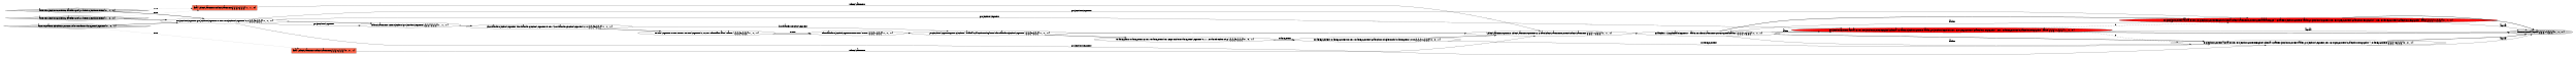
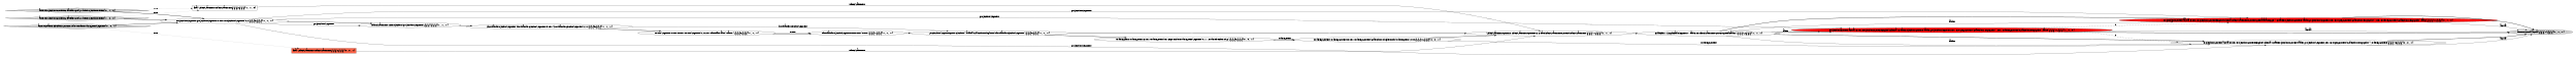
  digraph {
    rankdir=LR
    node [fillcolor=white shape=ellipse style=filled]
    edge [style=bold]
    n1 [label="ShorthandProjectionSegment shorthandProjectionSegment = new ShorthandProjectionSegment(0,10)@@@5@@@['1', '1', '1']"]
    n2 [label="projectionsSegment.getProjections().addAll(Collections.singleton(shorthandProjectionSegment))@@@8@@@['1', '1', '1']"]
    n3 [label="OwnerSegment owner = new OwnerSegment(0,10,new IdentifierValue(\"name\"))@@@6@@@['1', '1', '1']"]
    n4 [label="SelectStatementContext selectStatementContext = createSelectStatementContext(selectStatement)@@@11@@@['1', '1', '1']"]
    n5 [label="OrderByItem orderByItem = new OrderByItem(new ExpressionOrderByItemSegment(0,1,\"\",OrderDirection.ASC))@@@9@@@['0', '0', '1']"]
    n6 [label="shorthandProjectionSegment.setOwner(owner)@@@7@@@['1', '1', '1']"]
    n7 [fillcolor=lightgray label="assertProjectionsContextCreatedProperlyWhenProjectionPresent['1', '0', '0']" shape=diamond]
    n8 [label="ProjectionsSegment projectionsSegment = new ProjectionsSegment(0,0)@@@3@@@['1', '1', '1']"]
-   n9 [fillcolor=tomato label="final SelectStatement selectStatement@@@2@@@['1', '1', '0']" shape=box]
+   n9 [label="final SelectStatement selectStatement@@@2@@@['1', '1', '0']" shape=box]
    n10 [fillcolor=red label="ProjectionsContext actual = new ProjectionsContextEngine(schema,selectStatementContext.getDatabaseType()).createProjectionsContext(tables,projectionsSegment,new GroupByContext(Collections.emptyList()),new OrderByContext(Collections.emptyList(),false))@@@11@@@['0', '1', '0']"]
    n11 [fillcolor=red label="ProjectionsContext actual = new ProjectionsContextEngine(schema).createProjectionsContext(tables,projectionsSegment,new GroupByContext(Collections.emptyList()),new OrderByContext(Collections.emptyList(),false))@@@11@@@['1', '0', '0']"]
    n12 [label="ProjectionsContext actual = new ProjectionsContextEngine(schema).createProjectionsContext(tables,projectionsSegment,new GroupByContext(Collections.emptyList()),orderByContext)@@@13@@@['0', '0', '1']"]
    n13 [label="selectStatement.setProjections(projectionsSegment)@@@4@@@['1', '1', '1']"]
    n14 [label="Collection<SimpleTableSegment> tables = selectStatementContext.getAllTables()@@@12@@@['1', '1', '1']"]
    n15 [label="OrderByContext orderByContext = new OrderByContext(Collections.singletonList(orderByItem),true)@@@10@@@['0', '0', '1']"]
    n16 [fillcolor=lightgray label="assertProjectionsContextCreatedProperlyWhenProjectionPresent['0', '1', '0']" shape=diamond]
    n17 [fillcolor=lightgray label="assertNotNull(actual)@@@14@@@['1', '1', '1']"]
    n18 [fillcolor=lightgray label="assertCreateProjectionsContextWithoutIndexOrderByItemSegment['0', '0', '1']" shape=diamond]
    n19 [fillcolor=tomato label="final SelectStatement selectStatement@@@2@@@['0', '0', '1']" shape=box]
    n1 -> n2 [label=shorthandProjectionSegment style=solid]
    n1 -> n3
    n2 -> n4
    n2 -> n5
    n3 -> n6 [label=owner style=solid]
    n3 -> n6
    n4 -> n14
    n5 -> n15 [label=orderByItem style=solid]
    n5 -> n15
    n6 -> n2
    n7 -> n8
    n7 -> n9 [label=true style=dotted]
    n8 -> n10 [label=projectionsSegment style=solid]
    n8 -> n11 [label=projectionsSegment style=solid]
    n8 -> n12 [label=projectionsSegment style=solid]
    n8 -> n13 [label=projectionsSegment style=solid]
    n8 -> n13
    n9 -> n4 [label=selectStatement style=solid]
    n10 -> n17
    n10 -> n17 [label=actual style=solid]
    n11 -> n10 [label=0 style=dashed]
    n11 -> n12 [label=0 style=dashed]
    n11 -> n17 [label=actual style=solid]
    n11 -> n17
    n12 -> n17
    n12 -> n17 [label=actual style=solid]
    n13 -> n1
    n14 -> n10
    n14 -> n10 [label=tables style=solid]
    n14 -> n11 [label=tables style=solid]
    n14 -> n11
    n14 -> n12
    n14 -> n12 [label=tables style=solid]
    n15 -> n4
    n15 -> n12 [label=orderByContext style=solid]
    n16 -> n8
    n16 -> n9 [label=true style=dotted]
    n18 -> n8
    n18 -> n19 [label=true style=dotted]
    n19 -> n4 [label=selectStatement style=solid]
  }
